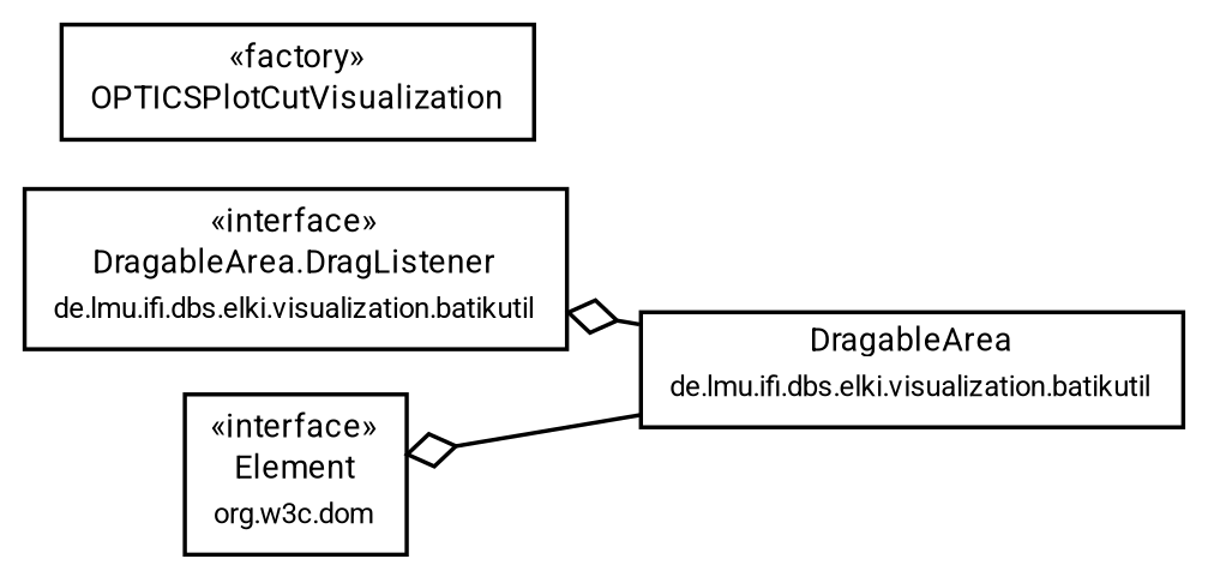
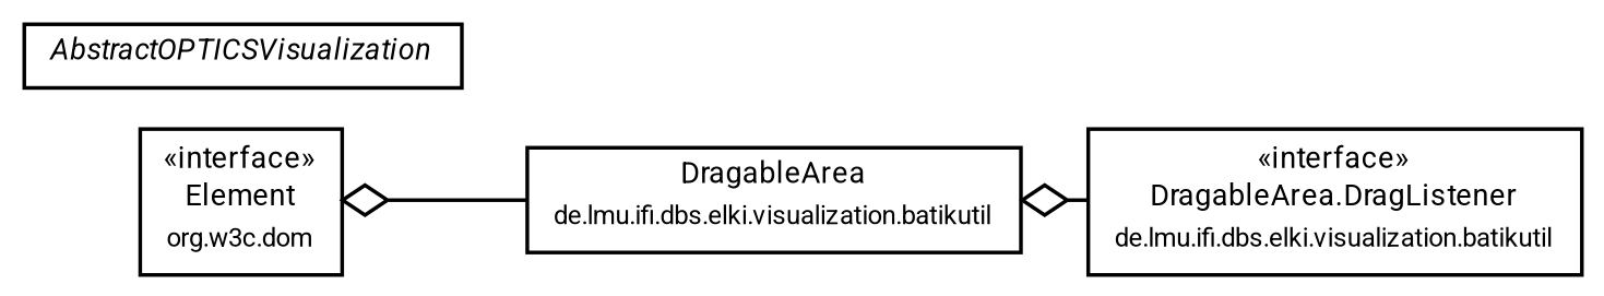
  digraph {
    nodesep=0.15
    rankdir=LR
    ranksep=0.25
    node [fontcolor=black fontname=Roboto fontsize=8 margin=0 shape=plaintext]
    edge [arrowhead=none arrowtail=ediamond color=black dir=back fontname=Roboto fontsize=7 labelfontname=Roboto labelfontsize=7 weight=4]
    n1 [height=0 label=<<table title="de.lmu.ifi.dbs.elki.visualization.batikutil.DragableArea" border="0" cellborder="1" cellspacing="0" cellpadding="2" href="../../batikutil/DragableArea.html" target="_parent"> 		<tr><td><table border="0" cellspacing="0" cellpadding="1"> 		<tr><td align="center" balign="center"> <font face="Roboto">DragableArea</font> </td></tr> 		<tr><td align="center" balign="center"> <font face="Roboto" point-size="7.0">de.lmu.ifi.dbs.elki.visualization.batikutil</font> </td></tr> 		</table></td></tr> 		</table>> width=0]
    n2 [height=0 label=<<table title="de.lmu.ifi.dbs.elki.visualization.batikutil.DragableArea.DragListener" border="0" cellborder="1" cellspacing="0" cellpadding="2" href="../../batikutil/DragableArea.DragListener.html" target="_parent"> 		<tr><td><table border="0" cellspacing="0" cellpadding="1"> 		<tr><td align="center" balign="center"> &#171;interface&#187; </td></tr> 		<tr><td align="center" balign="center"> <font face="Roboto">DragableArea.DragListener</font> </td></tr> 		<tr><td align="center" balign="center"> <font face="Roboto" point-size="7.0">de.lmu.ifi.dbs.elki.visualization.batikutil</font> </td></tr> 		</table></td></tr> 		</table>> width=0]
    n3 [height=0 label=<<table title="org.w3c.dom.Element" border="0" cellborder="1" cellspacing="0" cellpadding="2" href="http://docs.oracle.com/javase/7/docs/api/org/w3c/dom/Element.html" target="_parent"> 		<tr><td><table border="0" cellspacing="0" cellpadding="1"> 		<tr><td align="center" balign="center"> &#171;interface&#187; </td></tr> 		<tr><td align="center" balign="center"> <font face="Roboto">Element</font> </td></tr> 		<tr><td align="center" balign="center"> <font face="Roboto" point-size="7.0">org.w3c.dom</font> </td></tr> 		</table></td></tr> 		</table>> width=0]
-   n5 [height=0 label=<<table title="de.lmu.ifi.dbs.elki.visualization.visualizers.optics.OPTICSPlotCutVisualization" border="0" cellborder="1" cellspacing="0" cellpadding="2" href="OPTICSPlotCutVisualization.html" target="_parent"> 		<tr><td><table border="0" cellspacing="0" cellpadding="1"> 		<tr><td align="center" balign="center"> &#171;factory&#187; </td></tr> 		<tr><td align="center" balign="center"> <font face="Roboto">OPTICSPlotCutVisualization</font> </td></tr> 		</table></td></tr> 		</table>> width=0]
-   n2 -> n1
+   n4 [height=0 label=<<table title="de.lmu.ifi.dbs.elki.visualization.visualizers.optics.AbstractOPTICSVisualization" border="0" cellborder="1" cellspacing="0" cellpadding="2" href="AbstractOPTICSVisualization.html" target="_parent"> 		<tr><td><table border="0" cellspacing="0" cellpadding="1"> 		<tr><td align="center" balign="center"> <font face="Roboto"><i>AbstractOPTICSVisualization</i></font> </td></tr> 		</table></td></tr> 		</table>> width=0]
+   n1 -> n2
    n3 -> n1
  }
